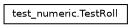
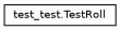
  digraph {
    rankdir=LR
-   n1 [color=black fillcolor=white fontname=Helvetica fontsize=10 height=0.2 label="test_numeric.TestRoll" shape=record style=filled width=0.4]
+   n1 [color=black fillcolor=white fontname=Helvetica fontsize=10 height=0.2 label="test_test.TestRoll" shape=record style=filled width=0.4]
  }
